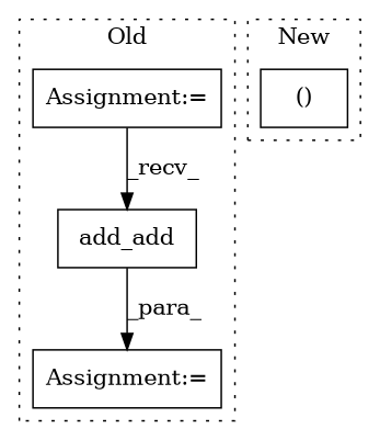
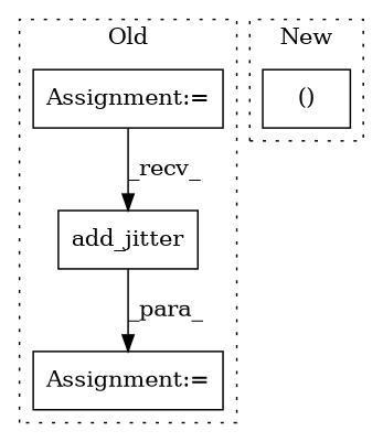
  digraph {
    fontname="DejaVu Serif"
    node [a=7 shape=box fontname="DejaVu Serif"]
    edge [fontname="DejaVu Serif"]
-   n1 [a=32 l="11,1" label=add_add s="10980,10994"]
+   n1 [a=32 l="11,1" label=add_jitter s="10980,10994"]
    n2 [l=9 label="Assignment:=" s=9864]
    n3 [l=1 label="Assignment:=" s=10937]
    n4 [a=106 l=27 label="()" s=10691]
    subgraph cluster_1 {
      label=Old
      style=dotted
      n1
      n2
      n3
    }
    subgraph cluster_2 {
      label=New
      style=dotted
      n4
    }
    n1 -> n3 [label=_para_]
    n2 -> n1 [label=_recv_]
  }
